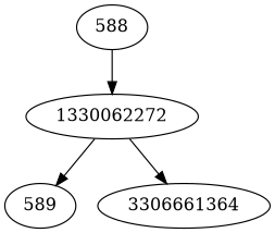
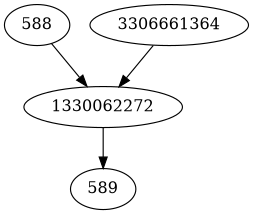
  strict digraph {
    1330062272
    589
    588
    3306661364
    1330062272 -> 589
    588 -> 1330062272
-   1330062272 -> 3306661364
+   3306661364 -> 1330062272
  }
